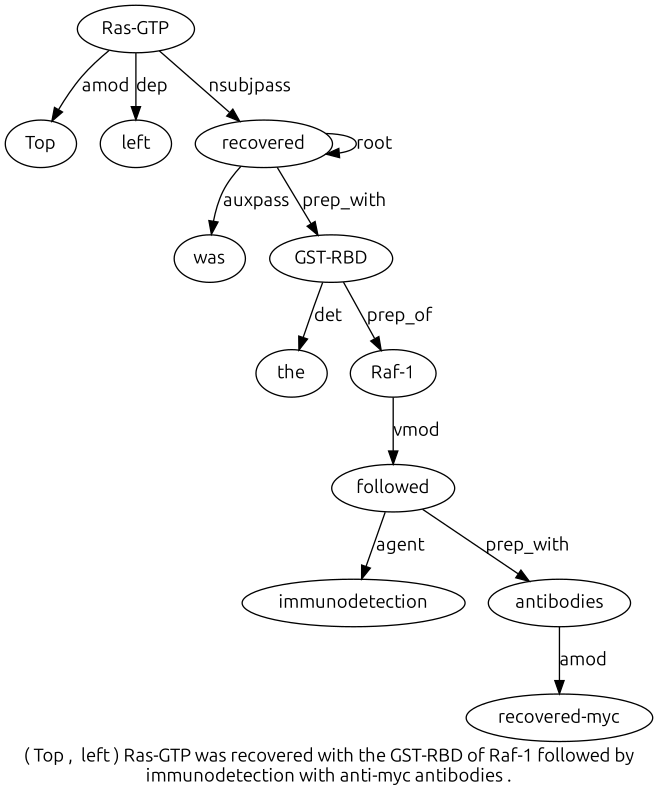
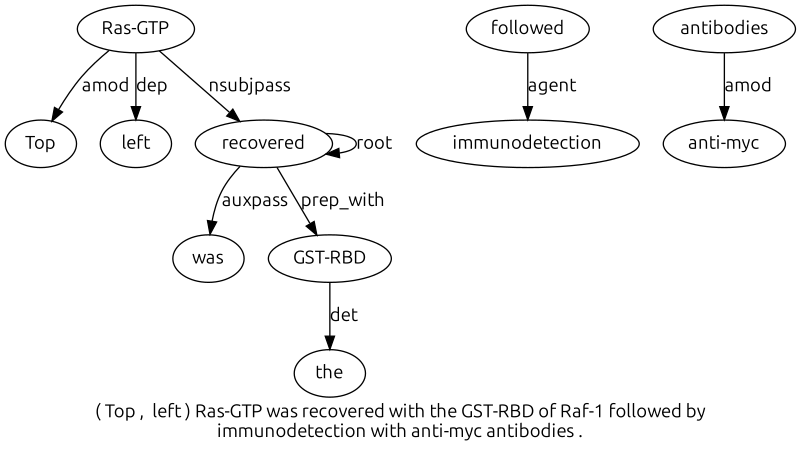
  digraph {
    fontname=Ubuntu
    label="( Top ,  left ) Ras-GTP was recovered with the GST-RBD of Raf-1 followed by\nimmunodetection with anti-myc antibodies ."
    node [fillcolor=white fontname=Ubuntu style=filled]
    edge [fontname=Ubuntu]
    n1 [label="Ras-GTP"]
    n2 [label=Top]
    n3 [label=left]
    n4 [label=recovered]
    n5 [label=was]
    n6 [label="GST-RBD"]
    n7 [label=the]
-   n8 [label="Raf-1"]
    n9 [label=followed]
    n10 [label=immunodetection]
    n11 [label=antibodies]
-   n12 [label="recovered-myc"]
+   n12 [label="anti-myc"]
    n1 -> n2 [label=amod]
    n1 -> n3 [label=dep]
    n1 -> n4 [label=nsubjpass]
    n4 -> n4 [label=root]
    n4 -> n5 [label=auxpass]
    n4 -> n6 [label=prep_with]
    n6 -> n7 [label=det]
-   n6 -> n8 [label=prep_of]
-   n8 -> n9 [label=vmod]
    n9 -> n10 [label=agent]
-   n9 -> n11 [label=prep_with]
    n11 -> n12 [label=amod]
  }
